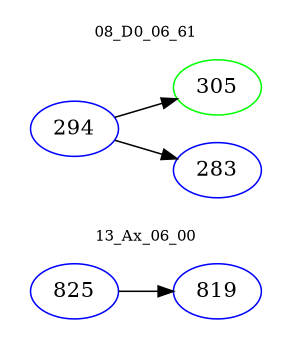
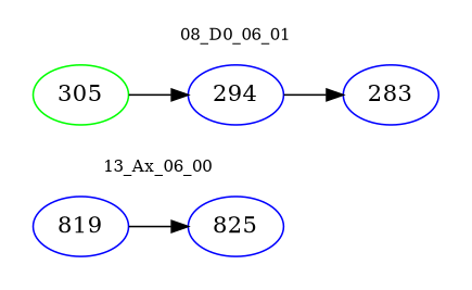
  digraph {
    rankdir=LR
    node [color=blue]
    edge [color=black]
    n1 [label=819]
    n2 [label=825]
    n3 [label=294]
    n4 [label=283]
    n5 [color=green label=305]
    subgraph cluster_1 {
      color=white
      fontsize=10
      label="13_Ax_06_00"
      n1
      n2
    }
    subgraph cluster_2 {
      color=white
      fontsize=10
-     label="08_D0_06_61"
+     label="08_D0_06_01"
      n3
      n4
      n5
    }
-   n2 -> n1
+   n1 -> n2
    n3 -> n4
-   n3 -> n5
+   n5 -> n3
  }
